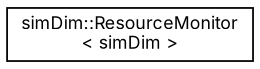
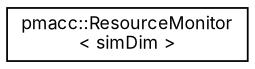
  digraph {
    rankdir=TB
    fontname=Inter
-   n1 [color=black fillcolor=white fontname=Inter fontsize=10 height=0.2 label="simDim::ResourceMonitor\l\< simDim \>" shape=record style=filled width=0.4]
+   n1 [color=black fillcolor=white fontname=Inter fontsize=10 height=0.2 label="pmacc::ResourceMonitor\l\< simDim \>" shape=record style=filled width=0.4]
  }
